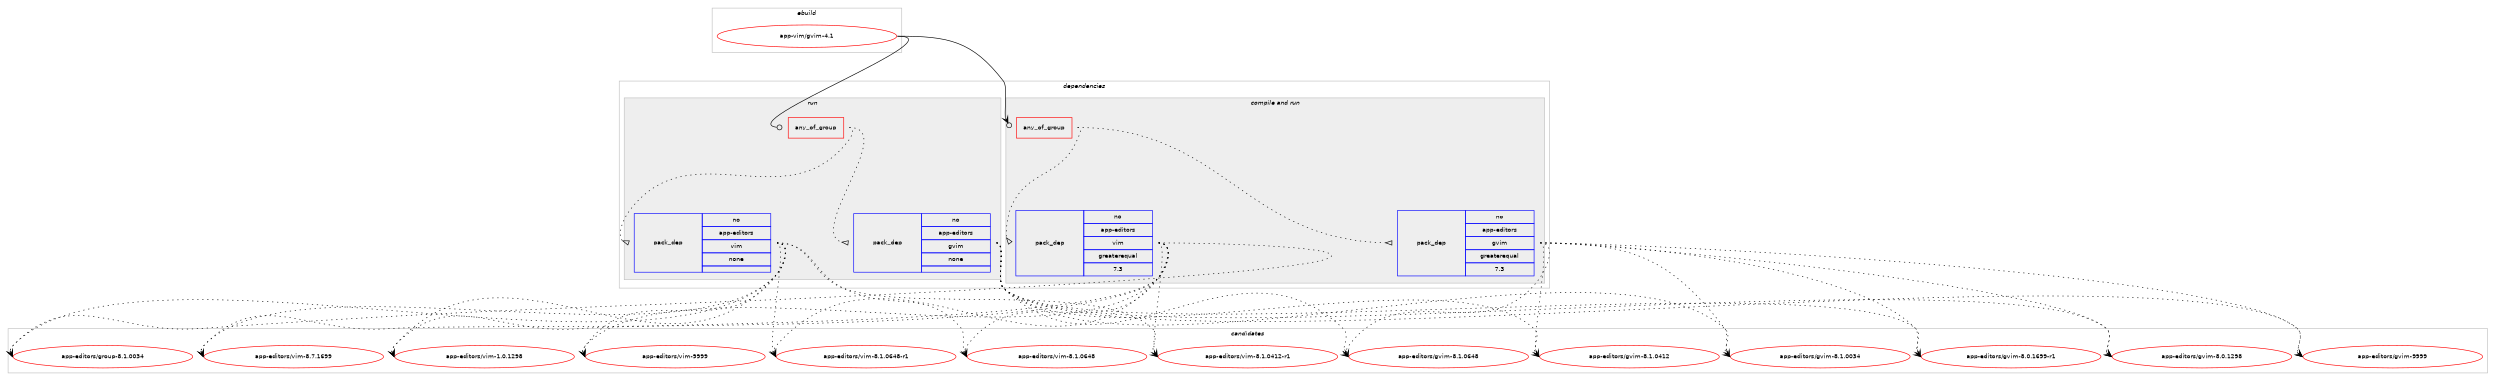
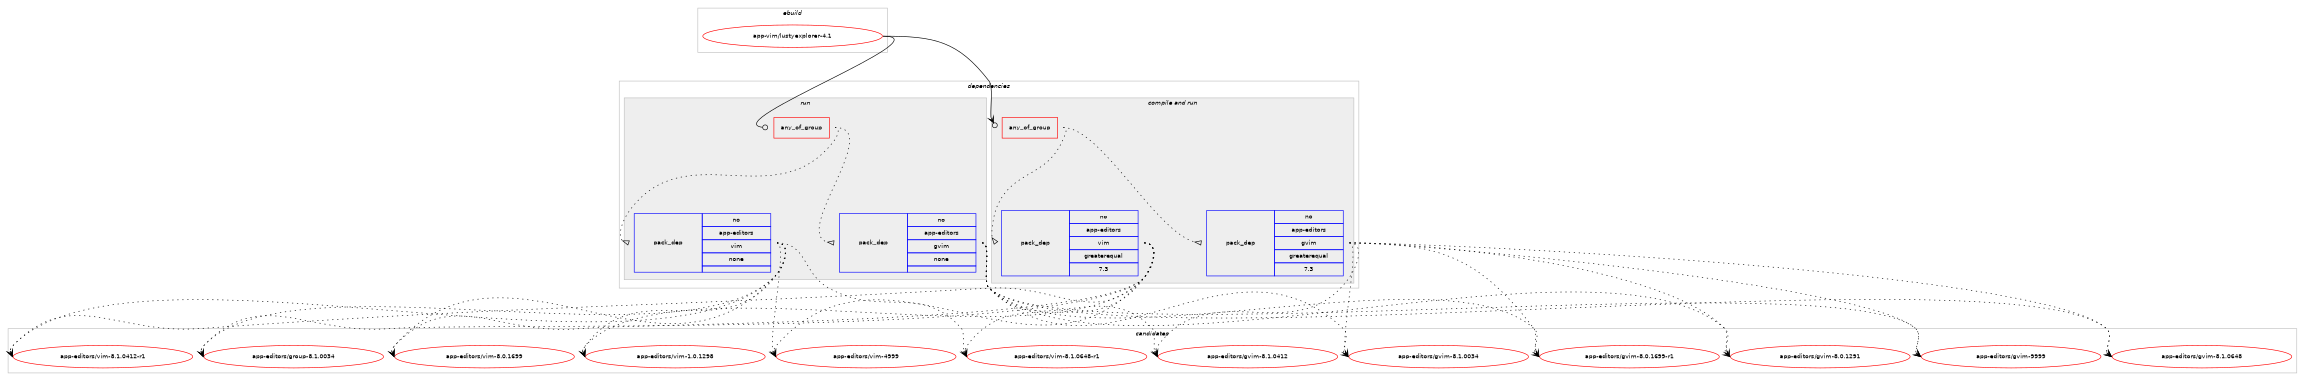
  digraph {
    compound=true
    concentrate=true
    fontname=Helvetica
    fontsize=10
    newrank=true
    rankdir=TB
    ranksep=1.5
    node [color=red fontname=Helvetica fontsize=10]
    edge [arrowhead=vee headport=w style=dotted tailport=e weight=100]
-   n1 [label="app-vim/gvim-4.1" width=4]
+   n1 [label="app-vim/lustyexplorer-4.1" width=4]
    n2 [color=blue label=<<TABLE BORDER="0" CELLBORDER="1" CELLSPACING="0" CELLPADDING="4" WIDTH="220"><TR><TD ROWSPAN="6" CELLPADDING="30">pack_dep</TD></TR><TR><TD WIDTH="110">no</TD></TR><TR><TD>app-editors</TD></TR><TR><TD>vim</TD></TR><TR><TD>greaterequal</TD></TR><TR><TD>7.3</TD></TR></TABLE>> shape=none]
    n3 [color=blue label=<<TABLE BORDER="0" CELLBORDER="1" CELLSPACING="0" CELLPADDING="4" WIDTH="220"><TR><TD ROWSPAN="6" CELLPADDING="30">pack_dep</TD></TR><TR><TD WIDTH="110">no</TD></TR><TR><TD>app-editors</TD></TR><TR><TD>gvim</TD></TR><TR><TD>greaterequal</TD></TR><TR><TD>7.3</TD></TR></TABLE>> shape=none]
    n4 [label=<<TABLE BORDER="0" CELLBORDER="1" CELLSPACING="0" CELLPADDING="4"><TR><TD CELLPADDING="10">any_of_group</TD></TR></TABLE>> shape=none]
    n5 [color=blue label=<<TABLE BORDER="0" CELLBORDER="1" CELLSPACING="0" CELLPADDING="4" WIDTH="220"><TR><TD ROWSPAN="6" CELLPADDING="30">pack_dep</TD></TR><TR><TD WIDTH="110">no</TD></TR><TR><TD>app-editors</TD></TR><TR><TD>vim</TD></TR><TR><TD>none</TD></TR><TR><TD></TD></TR></TABLE>> shape=none]
    n6 [color=blue label=<<TABLE BORDER="0" CELLBORDER="1" CELLSPACING="0" CELLPADDING="4" WIDTH="220"><TR><TD ROWSPAN="6" CELLPADDING="30">pack_dep</TD></TR><TR><TD WIDTH="110">no</TD></TR><TR><TD>app-editors</TD></TR><TR><TD>gvim</TD></TR><TR><TD>none</TD></TR><TR><TD></TD></TR></TABLE>> shape=none]
    n7 [label=<<TABLE BORDER="0" CELLBORDER="1" CELLSPACING="0" CELLPADDING="4"><TR><TD CELLPADDING="10">any_of_group</TD></TR></TABLE>> shape=none]
    n8 [label="app-editors/vim-1.0.1298" width=4]
-   n9 [label="app-editors/vim-8.7.1699" width=4]
+   n9 [label="app-editors/vim-8.0.1699" width=4]
    n10 [label="app-editors/group-8.1.0034" width=4]
    n11 [label="app-editors/vim-8.1.0412-r1" width=4]
-   n12 [label="app-editors/vim-8.1.0648" width=4]
    n13 [label="app-editors/vim-8.1.0648-r1" width=4]
-   n14 [label="app-editors/vim-9999" width=4]
-   n15 [label="app-editors/gvim-8.0.1298" width=4]
+   n14 [label="app-editors/vim-4999" width=4]
+   n15 [label="app-editors/gvim-8.0.1291" width=4]
    n16 [label="app-editors/gvim-8.0.1699-r1" width=4]
    n17 [label="app-editors/gvim-8.1.0034" width=4]
    n18 [label="app-editors/gvim-8.1.0412" width=4]
    n19 [label="app-editors/gvim-8.1.0648" width=4]
    n20 [label="app-editors/gvim-9999" width=4]
    subgraph cluster_1 {
      color=gray
      label=<<i>ebuild</i>>
      rank=same
      n1
    }
    subgraph cluster_2 {
      color=gray
      label=<<i>dependencies</i>>
      subgraph cluster_3 {
        color=gray
        fillcolor="#eeeeee"
        label=<<i>compile</i>>
        style=filled
      }
      subgraph cluster_4 {
        color=gray
        fillcolor="#eeeeee"
        label=<<i>compile and run</i>>
        style=filled
        subgraph sub_5 {
          color=gray
          fillcolor="#eeeeee"
          label=<<i>compile and run</i>>
          style=filled
          n4
          subgraph sub_6 {
            color=gray
            fillcolor="#eeeeee"
            label=<<i>compile and run</i>>
            style=filled
            n2
          }
          subgraph sub_7 {
            color=gray
            fillcolor="#eeeeee"
            label=<<i>compile and run</i>>
            style=filled
            n3
          }
        }
      }
      subgraph cluster_8 {
        color=gray
        fillcolor="#eeeeee"
        label=<<i>run</i>>
        style=filled
        subgraph sub_9 {
          color=gray
          fillcolor="#eeeeee"
          label=<<i>run</i>>
          style=filled
          n7
          subgraph sub_10 {
            color=gray
            fillcolor="#eeeeee"
            label=<<i>run</i>>
            style=filled
            n5
          }
          subgraph sub_11 {
            color=gray
            fillcolor="#eeeeee"
            label=<<i>run</i>>
            style=filled
            n6
          }
        }
      }
    }
    subgraph cluster_12 {
      color=gray
      label=<<i>candidates</i>>
      rank=same
      subgraph sub_13 {
        color=black
        label=<<i>candidates</i>>
        nodesep=1
        rank=same
        n8
        n9
        n10
        n11
-       n12
        n13
        n14
      }
      subgraph sub_14 {
        color=black
        label=<<i>candidates</i>>
        nodesep=1
        rank=same
        n15
        n16
        n17
        n18
        n19
        n20
      }
      subgraph sub_15 {
        color=black
        label=<<i>candidates</i>>
        nodesep=1
        rank=same
        n8
        n9
        n10
        n11
-       n12
        n13
        n14
      }
      subgraph sub_16 {
        color=black
        label=<<i>candidates</i>>
        nodesep=1
        rank=same
        n15
        n16
        n17
        n18
        n19
        n20
      }
    }
    n1 -> n4 [arrowhead=odotvee style=solid weight=20]
    n1 -> n7 [arrowhead=odot style=solid weight=20]
    n2 -> n8
    n2 -> n9
    n2 -> n10
    n2 -> n11
-   n2 -> n12
    n2 -> n13
    n2 -> n14
    n3 -> n15
    n3 -> n16
    n3 -> n17
    n3 -> n18
    n3 -> n19
    n3 -> n20
    n4 -> n2 [arrowhead=oinv weight=20]
    n4 -> n3 [arrowhead=oinv weight=20]
    n5 -> n8
    n5 -> n9
    n5 -> n10
    n5 -> n11
-   n5 -> n12
    n5 -> n13
    n5 -> n14
    n6 -> n15
    n6 -> n16
    n6 -> n17
    n6 -> n18
    n6 -> n19
    n6 -> n20
    n7 -> n5 [arrowhead=oinv weight=20]
    n7 -> n6 [arrowhead=oinv weight=20]
  }
